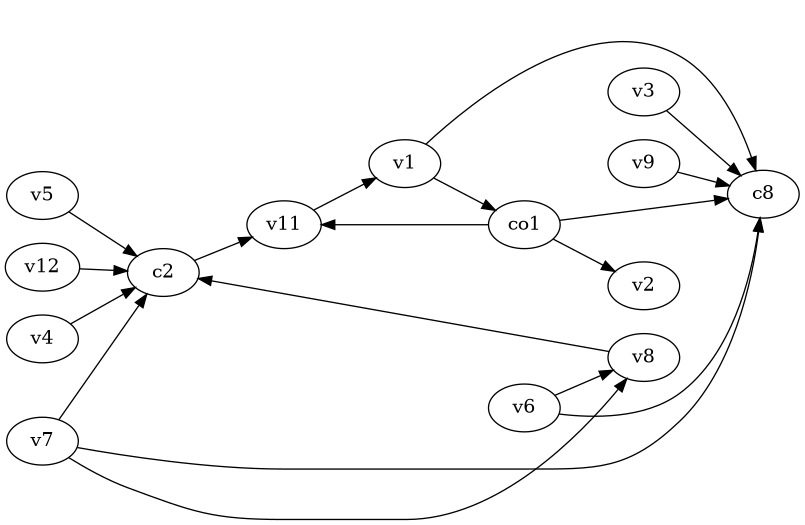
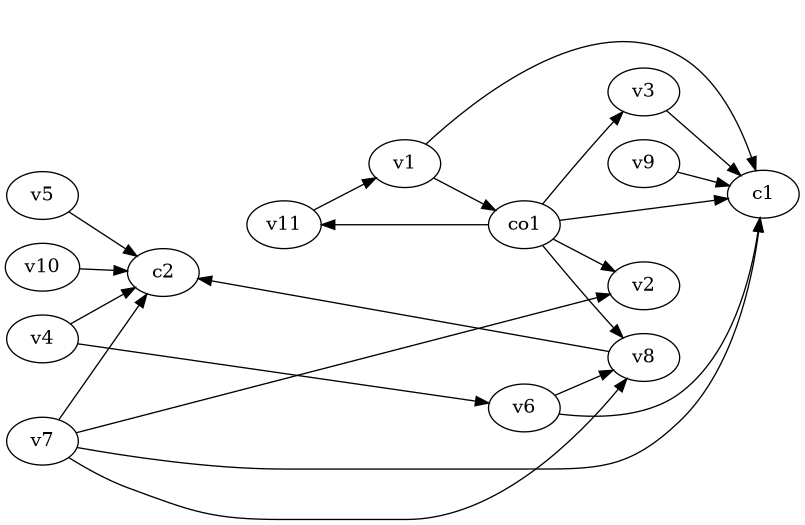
  strict digraph {
    rankdir=LR
    edge [weight=1]
    c2
    v11
    v1
    v5
    co1
-   c1 [label=c8]
+   c1
    v2
    v3
    v8
    v4
    v6
    v7
    v9
-   v10 [label=v12]
-   c2 -> v11
+   v10
    v11 -> v1
    v1 -> co1
    v1 -> c1
    v5 -> c2
    co1 -> v11
    co1 -> c1
    co1 -> v2
+   co1 -> v3
+   co1 -> v8
    v3 -> c1
    v8 -> c2
    v4 -> c2
+   v4 -> v6
    v6 -> c1
    v6 -> v8
    v7 -> c2
    v7 -> c1
+   v7 -> v2
    v7 -> v8
    v9 -> c1
    v10 -> c2
  }
